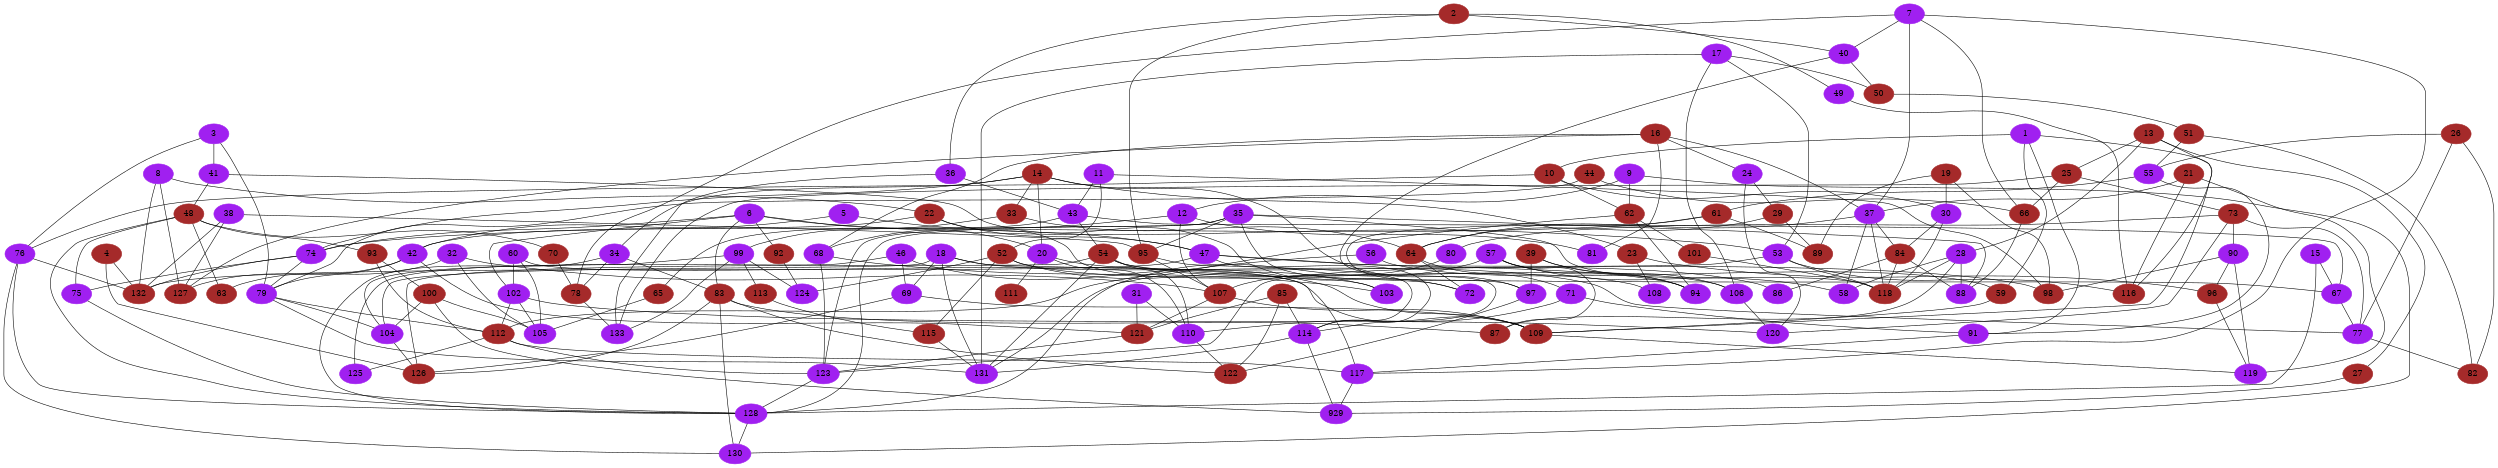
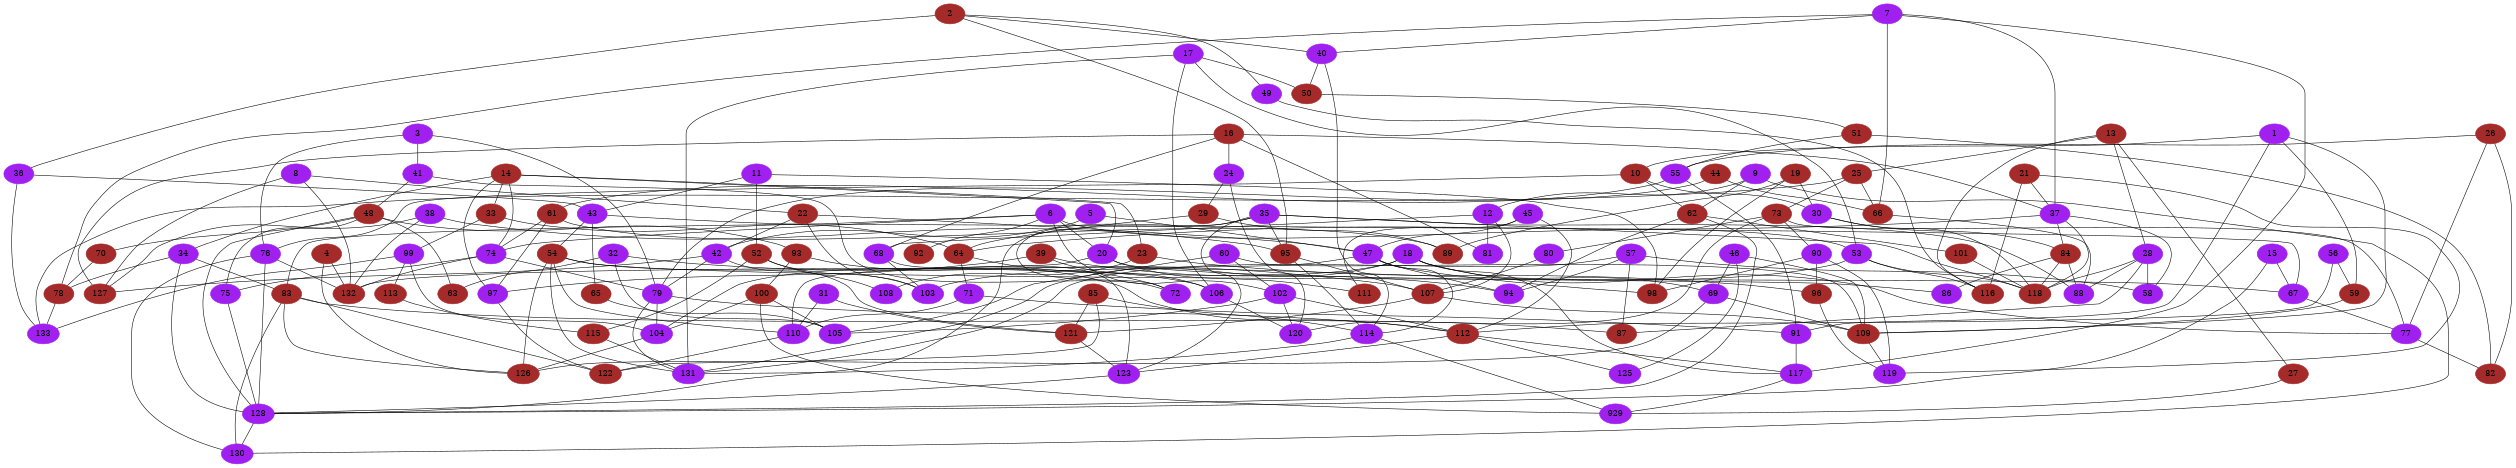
  graph {
    node [color=purple style=filled]
    10 [color=brown]
    1
    59 [color=brown]
    91
    109 [color=brown]
    76
    62 [color=brown]
    30
    117
    119
    2 [color=brown]
    36
    40
    49
    95 [color=brown]
    43
    133
    50 [color=brown]
    114
    116 [color=brown]
    107 [color=brown]
    3
    41
    79
    72
    48 [color=brown]
    132 [color=brown]
    130
    128
    131
    104
    112 [color=brown]
    4 [color=brown]
    126 [color=brown]
    5
    42
    47
    127 [color=brown]
    121 [color=brown]
    98 [color=brown]
    94
    6
    20
    53
    74
    83 [color=brown]
    92 [color=brown]
    102
    86
    110
    111 [color=brown]
    103
    118 [color=brown]
    75
    87 [color=brown]
    122 [color=brown]
-   124
    120
    105
    7
    37
    66 [color=brown]
    78 [color=brown]
    58
    64 [color=brown]
    84 [color=brown]
    88
    n68 [label=929]
    8
    22 [color=brown]
    9
    12
    68
    81
    101 [color=brown]
    11
    52 [color=brown]
    67
    54 [color=brown]
    65 [color=brown]
    108
    115 [color=brown]
    123
    13 [color=brown]
    25 [color=brown]
    27 [color=brown]
    28
    73 [color=brown]
    14 [color=brown]
    23 [color=brown]
    33 [color=brown]
    34
    97
    96 [color=brown]
    99
    15
    77
    16 [color=brown]
    24
    29 [color=brown]
    17
    106
    51 [color=brown]
    18
    69
    82 [color=brown]
    19 [color=brown]
    89 [color=brown]
    21 [color=brown]
    80
    90
    26 [color=brown]
    55
    61 [color=brown]
    71
    57
    31
    32
    63 [color=brown]
    113 [color=brown]
    35
    38
    39 [color=brown]
    70 [color=brown]
    93 [color=brown]
    44 [color=brown]
+   45
    125
    46
    100 [color=brown]
    56
    60
    85 [color=brown]
    10 -- 76
    10 -- 62
    10 -- 30
    1 -- 10
    1 -- 59
    1 -- 91
    1 -- 109
    59 -- 109
    91 -- 117
    109 -- 119
    76 -- 132
    76 -- 130
    76 -- 128
    62 -- 128
    62 -- 94
    62 -- 101
    30 -- 118
    30 -- 84
    117 -- n68
    2 -- 36
    2 -- 40
    2 -- 49
    2 -- 95
    36 -- 43
    36 -- 133
    40 -- 50
    40 -- 114
    49 -- 116
    95 -- 114
    95 -- 107
    43 -- 67
    43 -- 54
    43 -- 65
    50 -- 51
    114 -- 131
    114 -- n68
    107 -- 109
    107 -- 121
    3 -- 76
    3 -- 41
    3 -- 79
    41 -- 72
    41 -- 48
    79 -- 131
    79 -- 104
    79 -- 112
    48 -- 128
    48 -- 75
    48 -- 63
    48 -- 70
    48 -- 93
    128 -- 130
    104 -- 126
    112 -- 117
    112 -- 123
    112 -- 125
    4 -- 132
    4 -- 126
    5 -- 42
    5 -- 47
    42 -- 79
    42 -- 127
    42 -- 121
    47 -- 114
    47 -- 132
    47 -- 98
    47 -- 94
    121 -- 123
    6 -- 20
    6 -- 53
    6 -- 74
    6 -- 83
    6 -- 92
    6 -- 102
    20 -- 86
    20 -- 110
    20 -- 111
    53 -- 116
-   53 -- 123
+   53 -- 103
    53 -- 118
    74 -- 79
    74 -- 132
    74 -- 75
    83 -- 130
    83 -- 126
    83 -- 87
    83 -- 122
-   92 -- 124
    102 -- 112
    102 -- 120
    102 -- 105
    110 -- 122
    75 -- 128
    7 -- 117
    7 -- 40
    7 -- 37
    7 -- 66
    7 -- 78
    37 -- 118
    37 -- 58
    37 -- 64
    37 -- 84
    66 -- 88
    78 -- 133
    64 -- 72
    64 -- 71
    84 -- 86
    84 -- 118
    84 -- 88
    8 -- 132
    8 -- 127
    8 -- 22
    22 -- 42
    22 -- 47
    22 -- 103
    9 -- 62
    9 -- 130
    9 -- 12
    12 -- 107
    12 -- 68
    12 -- 81
    68 -- 103
    68 -- 123
    101 -- 118
    11 -- 43
    11 -- 98
    11 -- 52
    52 -- 103
-   52 -- 124
    52 -- 108
    52 -- 115
    67 -- 77
    54 -- 131
    54 -- 126
    54 -- 110
    54 -- 67
    54 -- 106
    65 -- 105
    115 -- 131
    123 -- 128
    13 -- 116
    13 -- 25
    13 -- 27
    13 -- 28
    25 -- 133
    25 -- 66
    25 -- 73
    27 -- n68
    28 -- 118
    28 -- 87
    28 -- 58
    28 -- 88
    73 -- 120
    73 -- 77
    73 -- 80
    73 -- 90
    14 -- 20
    14 -- 74
    14 -- 23
    14 -- 33
    14 -- 34
    14 -- 97
    23 -- 108
    23 -- 96
    33 -- 64
    33 -- 99
    34 -- 128
    34 -- 83
    34 -- 78
    97 -- 122
    96 -- 119
    99 -- 133
    99 -- 104
-   99 -- 124
    99 -- 113
    15 -- 128
    15 -- 67
    77 -- 82
    16 -- 127
    16 -- 37
    16 -- 68
    16 -- 81
    16 -- 24
    24 -- 120
    24 -- 29
    29 -- 64
    29 -- 89
    17 -- 50
    17 -- 131
    17 -- 53
    17 -- 106
    106 -- 120
    51 -- 82
    51 -- 55
    18 -- 117
    18 -- 131
    18 -- 104
    18 -- 77
    18 -- 69
    69 -- 109
    69 -- 126
    19 -- 30
    19 -- 98
    19 -- 89
    21 -- 119
    21 -- 116
    21 -- 37
    80 -- 107
    90 -- 119
    90 -- 98
    90 -- 96
    26 -- 77
    26 -- 82
    26 -- 55
    55 -- 91
    55 -- 61
    61 -- 74
    61 -- 97
    61 -- 89
    71 -- 91
    71 -- 110
    57 -- 131
    57 -- 94
    57 -- 87
    57 -- 58
    31 -- 121
    31 -- 110
    32 -- 107
    32 -- 105
    32 -- 63
    113 -- 115
    35 -- 95
    35 -- 72
    35 -- 128
    35 -- 118
    35 -- 88
    35 -- 123
    38 -- 95
    38 -- 132
    38 -- 127
    39 -- 94
    39 -- 97
    39 -- 106
    70 -- 78
    93 -- 112
    93 -- 100
    44 -- 79
    44 -- 66
+   45 -- 112
+   45 -- 47
+   45 -- 111
    46 -- 109
    46 -- 69
    46 -- 125
    100 -- 104
    100 -- 105
    100 -- n68
    56 -- 59
    56 -- 112
    60 -- 109
    60 -- 102
    60 -- 105
    85 -- 114
    85 -- 121
    85 -- 122
  }
